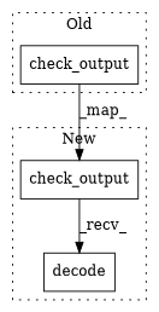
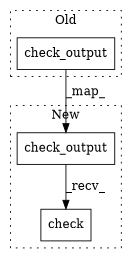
  digraph {
    node [a=32 l="13,1" s="5129,5150" shape=box]
    n1 [label=check_output]
-   n2 [l=8 label=decode s=5152]
+   n2 [l=8 label=check s=5152]
    n3 [label=check_output]
    subgraph cluster_1 {
      label=New
      style=dotted
      n1
      n2
    }
    subgraph cluster_2 {
      label=Old
      style=dotted
      n3
    }
    n1 -> n2 [label=_recv_]
    n3 -> n1 [label=_map_]
  }
